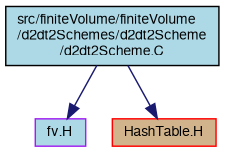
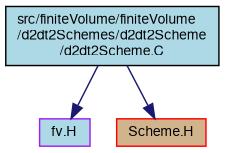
  digraph {
    node [fillcolor=lightblue fontname=FreeSans fontsize=10 shape=record style=filled]
    edge [color=midnightblue fontname=FreeSans fontsize=10 labelfontname=FreeSans labelfontsize=10 style=solid]
    n1 [color=black fontcolor=black height=0.2 label="src/finiteVolume/finiteVolume\l/d2dt2Schemes/d2dt2Scheme\l/d2dt2Scheme.C" width=0.4]
    n2 [color=purple height=0.2 label="fv.H" width=0.4]
-   n3 [color=red height=0.2 label="HashTable.H" width=0.4 fillcolor=tan]
+   n3 [color=red height=0.2 label="Scheme.H" width=0.4 fillcolor=tan]
    n1 -> n2
    n1 -> n3
  }
